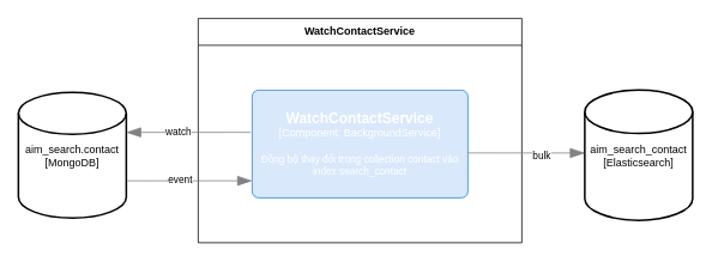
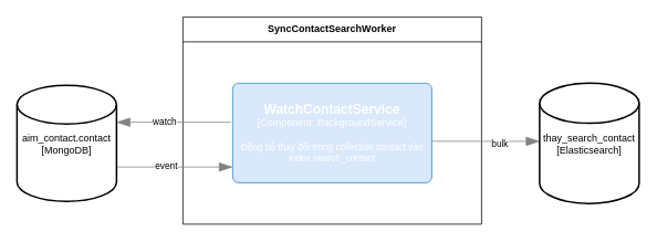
  <mxCell id="0" />
  <mxCell id="1" parent="0" />
- <mxCell id="2" value="WatchContactService" style="swimlane;whiteSpace=wrap;html=1;startSize=30;" parent="1" vertex="1"><mxGeometry x="220" y="20" width="360" height="250" as="geometry" /></mxCell>
+ <mxCell id="2" value="SyncContactSearchWorker" style="swimlane;whiteSpace=wrap;html=1;startSize=30;" parent="1" vertex="1"><mxGeometry x="220" y="20" width="360" height="250" as="geometry" /></mxCell>
  <mxCell id="3" value="&lt;font style=&quot;font-size: 16px&quot;&gt;&lt;b&gt;WatchContactService&lt;/b&gt;&lt;/font&gt;&lt;div&gt;[Component: BackgroundService]&lt;/div&gt;&lt;br&gt;&lt;div&gt;&lt;font style=&quot;font-size: 11px&quot;&gt;Đồng bộ thay đổi trong collection contact vào index search_contact&lt;/font&gt;&lt;/div&gt;" style="rounded=1;whiteSpace=wrap;html=1;labelBackgroundColor=none;fillColor=#dae8fc;fontColor=#ffffff;align=center;arcSize=6;strokeColor=#2086C9;metaEdit=1;resizable=0;points=[[0.25,0,0],[0.5,0,0],[0.75,0,0],[1,0.25,0],[1,0.5,0],[1,0.75,0],[0.75,1,0],[0.5,1,0],[0.25,1,0],[0,0.75,0],[0,0.5,0],[0,0.25,0]];" parent="2" vertex="1"><mxGeometry x="60" y="80" width="240" height="120" as="geometry" /></mxCell>
- <mxCell id="4" value="aim_search.contact&lt;br&gt;[MongoDB]" style="strokeWidth=2;html=1;shape=mxgraph.flowchart.database;whiteSpace=wrap;" parent="1" vertex="1"><mxGeometry x="20" y="102.5" width="120" height="140" as="geometry" /></mxCell>
- <mxCell id="5" value="aim_search_contact&lt;br&gt;[Elasticsearch]" style="strokeWidth=2;html=1;shape=mxgraph.flowchart.database;whiteSpace=wrap;" parent="1" vertex="1"><mxGeometry x="650" y="100" width="120" height="145" as="geometry" /></mxCell>
+ <mxCell id="4" value="aim_contact.contact&lt;br&gt;[MongoDB]" style="strokeWidth=2;html=1;shape=mxgraph.flowchart.database;whiteSpace=wrap;" parent="1" vertex="1"><mxGeometry x="20" y="102.5" width="120" height="140" as="geometry" /></mxCell>
+ <mxCell id="5" value="thay_search_contact&lt;br&gt;[Elasticsearch]" style="strokeWidth=2;html=1;shape=mxgraph.flowchart.database;whiteSpace=wrap;" parent="1" vertex="1"><mxGeometry x="650" y="100" width="120" height="145" as="geometry" /></mxCell>
  <mxCell id="6" value="" style="endArrow=blockThin;html=1;fontSize=10;fontColor=#404040;strokeWidth=1;endFill=1;strokeColor=#828282;elbow=vertical;metaEdit=1;endSize=14;startSize=14;jumpStyle=arc;jumpSize=16;rounded=0;edgeStyle=orthogonalEdgeStyle;exitX=-0.008;exitY=0.392;exitDx=0;exitDy=0;exitPerimeter=0;" parent="1" source="3" edge="1"><mxGeometry width="240" relative="1" as="geometry"><mxPoint x="90" y="330" as="sourcePoint" /><mxPoint x="140" y="147" as="targetPoint" /></mxGeometry></mxCell>
  <mxCell id="7" value="watch" style="edgeLabel;html=1;align=center;verticalAlign=middle;resizable=0;points=[];" parent="6" vertex="1" connectable="0"><mxGeometry x="0.171" y="-2" relative="1" as="geometry"><mxPoint as="offset" /></mxGeometry></mxCell>
  <mxCell id="8" value="" style="endArrow=blockThin;html=1;fontSize=10;fontColor=#404040;strokeWidth=1;endFill=1;strokeColor=#828282;elbow=vertical;metaEdit=1;endSize=14;startSize=14;jumpStyle=arc;jumpSize=16;rounded=0;edgeStyle=orthogonalEdgeStyle;exitX=1.008;exitY=0.704;exitDx=0;exitDy=0;exitPerimeter=0;" parent="1" source="4" edge="1"><mxGeometry width="240" relative="1" as="geometry"><mxPoint x="110" y="360" as="sourcePoint" /><mxPoint x="280" y="201" as="targetPoint" /></mxGeometry></mxCell>
  <mxCell id="9" value="event" style="edgeLabel;html=1;align=center;verticalAlign=middle;resizable=0;points=[];" parent="8" vertex="1" connectable="0"><mxGeometry x="-0.153" y="2" relative="1" as="geometry"><mxPoint as="offset" /></mxGeometry></mxCell>
  <mxCell id="10" value="" style="endArrow=blockThin;html=1;fontSize=10;fontColor=#404040;strokeWidth=1;endFill=1;strokeColor=#828282;elbow=vertical;metaEdit=1;endSize=14;startSize=14;jumpStyle=arc;jumpSize=16;rounded=0;edgeStyle=orthogonalEdgeStyle;exitX=1;exitY=0.583;exitDx=0;exitDy=0;exitPerimeter=0;" parent="1" source="3" edge="1"><mxGeometry width="240" relative="1" as="geometry"><mxPoint x="510" y="390" as="sourcePoint" /><mxPoint x="650" y="170" as="targetPoint" /></mxGeometry></mxCell>
  <mxCell id="11" value="bulk" style="edgeLabel;html=1;align=center;verticalAlign=middle;resizable=0;points=[];" parent="10" vertex="1" connectable="0"><mxGeometry x="0.264" y="-2" relative="1" as="geometry"><mxPoint as="offset" /></mxGeometry></mxCell>
